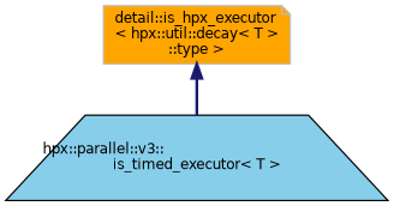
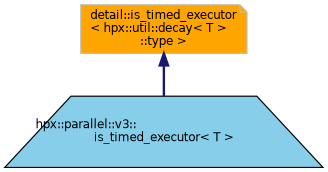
  digraph {
    node [fontname=Helvetica fontsize=10 style=filled]
    n1 [color=black fillcolor=skyblue fontcolor=black height=0.2 label="hpx::parallel::v3::\lis_timed_executor\< T \>" shape=trapezium width=0.4]
-   n2 [color=grey75 fillcolor=orange height=0.2 label="detail::is_hpx_executor\l\< hpx::util::decay\< T \>\l::type \>" shape=note width=0.4]
+   n2 [color=grey75 fillcolor=orange height=0.2 label="detail::is_timed_executor\l\< hpx::util::decay\< T \>\l::type \>" shape=note width=0.4]
    n2 -> n1 [color=midnightblue dir=back fontname=Helvetica fontsize=10 labelfontname=Helvetica labelfontsize=10 style=bold]
  }
